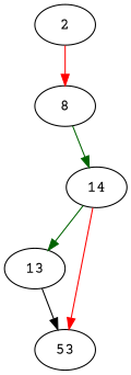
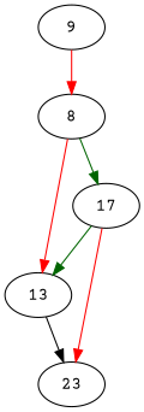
  strict digraph {
    fontname="Courier Prime"
    node [fontname="Courier Prime"]
    edge [color=red fontname="Courier Prime"]
-   2 [entry=true]
+   2 [entry=true label=9]
    8
    13
-   23 [label=53]
-   17 [label=14]
+   23
+   17
    2 -> 8 [cond=false]
+   8 -> 13 [cond=false]
    8 -> 17 [color=darkgreen cond=true]
    13 -> 23 [color=""]
    17 -> 13 [color=darkgreen cond=true]
    17 -> 23
  }
